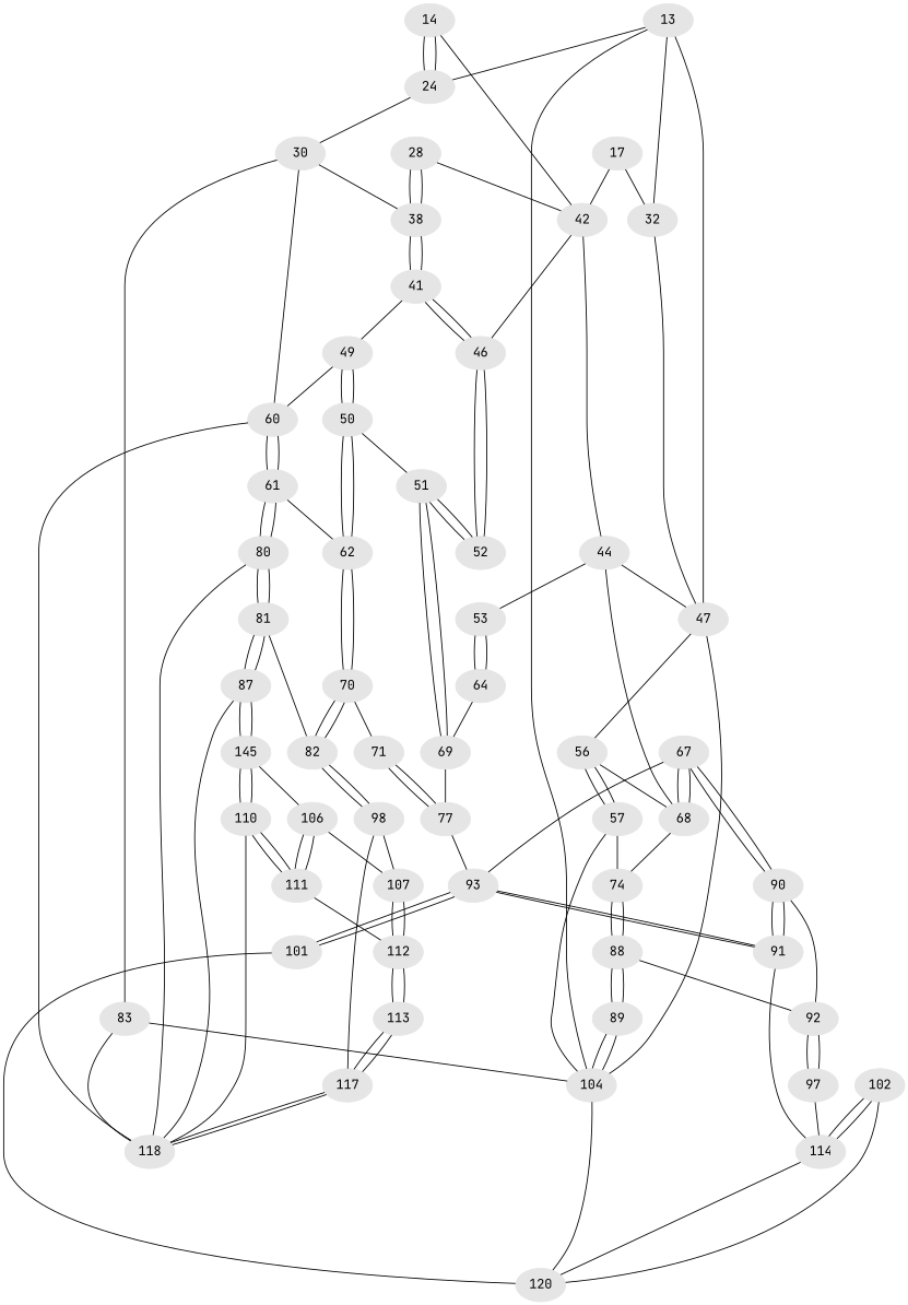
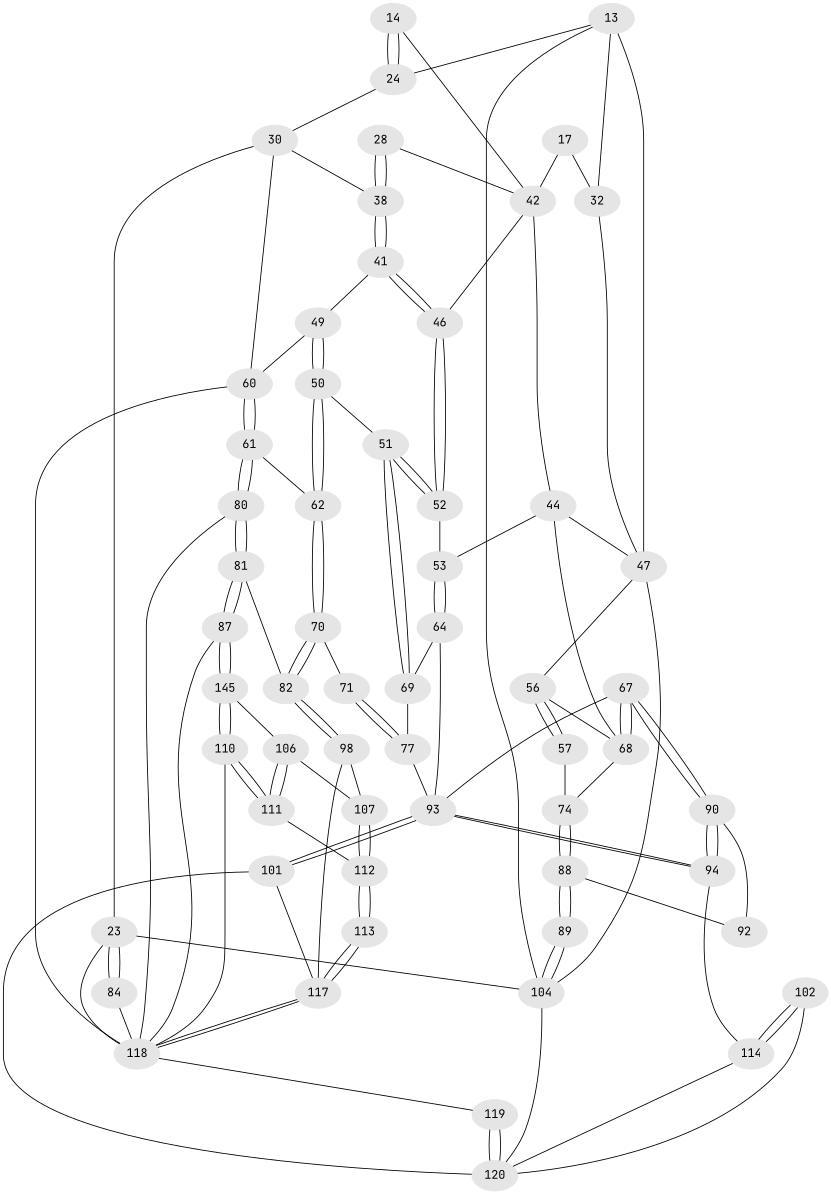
  graph {
    fontname="JetBrains Mono"
    node [color=gray90 fontname="JetBrains Mono" style=filled]
    edge [fontname="JetBrains Mono"]
    13 [super="+4+9+12"]
    24 [super="+7+8"]
    32 [super="+11+10"]
    47 [super="+45+34+33"]
    104 [super="+3+55"]
    30 [super="+29+26+20"]
    56
    120 [super="+103+116+115"]
    14
    42 [super="+16"]
    46
    44 [super="+43"]
    17
    38 [super="+31+27"]
    60 [super="+58+39"]
-   83 [super="+2+74"]
+   83 [super="+2+74" label=23]
    28
    41
    61
    118 [super="+109+85+75+59"]
+   84
    49 [super="+40"]
    52
    50
    53
    68 [super="+63"]
    64
    n28 [label=74]
    57 [super="+54"]
    51
    62
    69
    70
    77 [super="+76+72"]
    93 [super="+78+66+65"]
    88
    80
+   119
    81
    71
    82
-   94 [label=91]
+   94
    101
    67
    90
    92 [super="+91"]
    98
    89
    87
    n50 [label=145]
    107
    117 [super="+100+99"]
    106
    110
-   97
    114 [super="+95+96"]
    112
    102
    111
    113
    13 -- 24
    13 -- 32 [weight=2]
    13 -- 47 [weight=2]
    13 -- 104
    24 -- 30 [weight=2]
    32 -- 47
    47 -- 104 [weight=2]
    47 -- 56
    104 -- 120
    30 -- 38 [weight=2]
    30 -- 60
    30 -- 83 [weight=3]
    56 -- 68
    56 -- 57
    56 -- 57
    14 -- 24 [weight=2]
    14 -- 24
    14 -- 42
    42 -- 46
    42 -- 44
    46 -- 52
    46 -- 52
    44 -- 47
    44 -- 53
    44 -- 68
    17 -- 32 [weight=2]
    17 -- 42
    38 -- 41
    38 -- 41
    60 -- 61
    60 -- 61
    60 -- 118 [weight=2]
    83 -- 104 [weight=2]
    83 -- 118 [weight=3]
+   83 -- 84 [weight=2]
+   83 -- 84
    28 -- 42
    28 -- 38 [weight=2]
    28 -- 38
    41 -- 46
    41 -- 46
    41 -- 49
    61 -- 62
    61 -- 80
    61 -- 80
+   118 -- 119
+   84 -- 118
    49 -- 60 [weight=2]
    49 -- 50
    49 -- 50
+   52 -- 53
    50 -- 51
    50 -- 62
    50 -- 62
    53 -- 64
    53 -- 64
    68 -- n28
    64 -- 69
+   64 -- 93
    n28 -- 88
    n28 -- 88
-   57 -- 104 [weight=2]
    57 -- n28
    51 -- 52
    51 -- 52
    51 -- 69
    51 -- 69
    62 -- 70
    62 -- 70
    69 -- 77
    70 -- 71
    70 -- 82
    70 -- 82
    77 -- 93 [weight=2]
    93 -- 94
    93 -- 94
    93 -- 101
    93 -- 101
    88 -- 92
    88 -- 89
    88 -- 89
    80 -- 118
    80 -- 81
    80 -- 81
+   119 -- 120 [weight=2]
+   119 -- 120
    81 -- 82
    81 -- 87
    81 -- 87
    71 -- 77 [weight=2]
    71 -- 77
    82 -- 98
    82 -- 98
    94 -- 114
    101 -- 120
+   101 -- 117
    67 -- 68
    67 -- 68
    67 -- 93
    67 -- 90
    67 -- 90
    90 -- 94
    90 -- 94
    90 -- 92
-   92 -- 97 [weight=2]
-   92 -- 97
    98 -- 107
    98 -- 117
    89 -- 104 [weight=2]
    89 -- 104
    87 -- 118
    87 -- n50
    87 -- n50
    n50 -- 106
    n50 -- 110
    n50 -- 110
    107 -- 112
    107 -- 112
    117 -- 118
    117 -- 118
    106 -- 107
    106 -- 111
    106 -- 111
    110 -- 118
    110 -- 111
    110 -- 111
-   97 -- 114
    114 -- 120
    112 -- 113
    112 -- 113
    102 -- 120
    102 -- 114 [weight=2]
    102 -- 114
    111 -- 112
    113 -- 117 [weight=2]
    113 -- 117
  }
